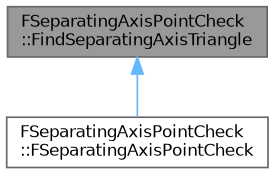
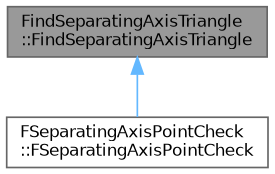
  digraph {
    rankdir=TB
    node [fontname=Helvetica fontsize=10 shape=box style=filled]
-   n1 [color=gray40 fillcolor=grey60 fontcolor=black height=0.2 label="FSeparatingAxisPointCheck\l::FindSeparatingAxisTriangle" width=0.4]
+   n1 [color=gray40 fillcolor=grey60 fontcolor=black height=0.2 label="FindSeparatingAxisTriangle\l::FindSeparatingAxisTriangle" width=0.4]
    n2 [color=grey40 fillcolor=white height=0.2 label="FSeparatingAxisPointCheck\l::FSeparatingAxisPointCheck" width=0.4]
    n1 -> n2 [color=steelblue1 dir=back fontname=Helvetica fontsize=10 labelfontname=Helvetica labelfontsize=10 style=solid]
  }
